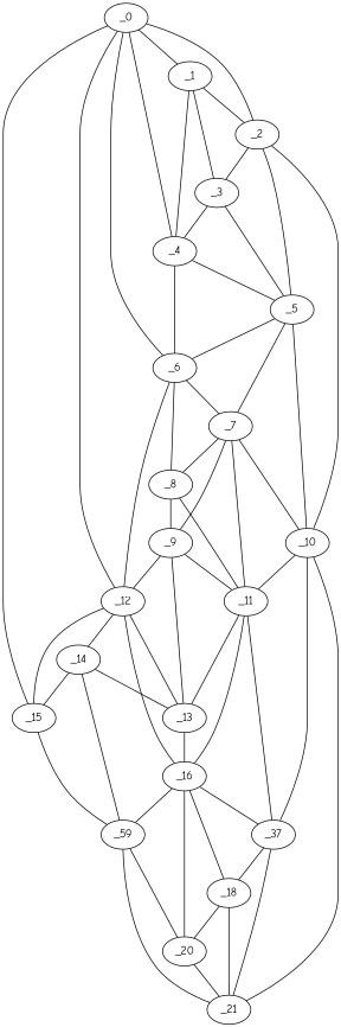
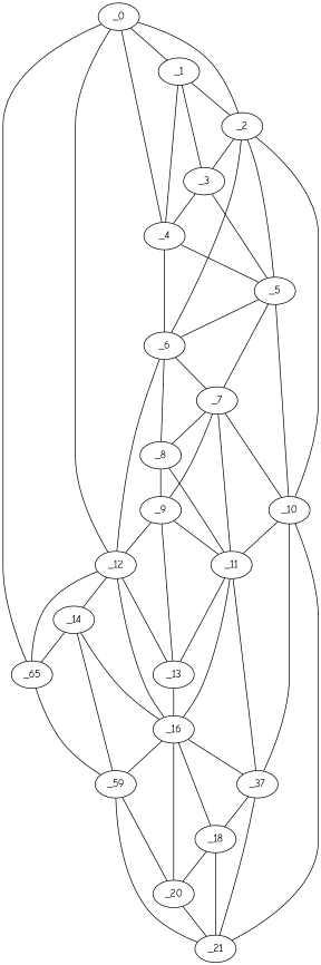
  graph {
    fontname="Comic Neue"
    node [fontname="Comic Neue" x=69 y=36]
    edge [fontname="Comic Neue" valence=2]
    _0 [x=7]
    _1 [x=26 y=26]
    _2 [x=33 y=15]
    _4 [x=42 y=34]
    _6 [x=59 y=45]
    _12 [x=82 y=85]
-   _15 [x=88 y=111]
+   _15 [x=88 y=111 label=_65]
    _3 [x=36 y=25]
    _5 [x=54 y=30]
    _10 [x=72 y=15]
    _7 [x=63 y=30]
    _8 [y=43]
    _13 [x=83 y=67]
    _16 [x=101 y=70]
    _14 [x=86 y=92]
    n16 [label=_59 x=120 y=93]
    _11 [x=80 y=38]
    n18 [label=_37 x=108]
    _21 [x=126 y=40]
    _9 [y=53]
    _18 [x=118 y=45]
    _20 [x=123 y=52]
    _0 -- _1
    _0 -- _2 [valence=1]
    _0 -- _4
-   _0 -- _6
+   _2 -- _6
    _0 -- _12 [valence=1]
    _0 -- _15 [valence=1]
    _1 -- _2
    _1 -- _4
    _1 -- _3
    _2 -- _3 [valence=1]
    _2 -- _5
    _2 -- _10 [valence=1]
    _4 -- _6
    _4 -- _5
    _6 -- _12
    _6 -- _7
    _6 -- _8
    _12 -- _15
    _12 -- _13 [valence=1]
    _12 -- _16 [valence=1]
    _12 -- _14
    _15 -- n16 [valence=1]
    _3 -- _4 [valence=1]
    _3 -- _5
    _5 -- _6
    _5 -- _10 [valence=1]
    _5 -- _7 [valence=1]
    _10 -- _11
    _10 -- n18
    _10 -- _21 [valence=1]
    _7 -- _10
    _7 -- _8
    _7 -- _11
    _7 -- _9 [valence=1]
    _8 -- _11
    _8 -- _9
    _13 -- _16
    _16 -- n16 [valence=1]
    _16 -- n18
    _16 -- _18
    _16 -- _20
    _14 -- _15
-   _14 -- _13
+   _14 -- _16
    _14 -- n16
    n16 -- _21 [valence=1]
    n16 -- _20 [valence=1]
    _11 -- _13
    _11 -- _16
    _11 -- n18
    n18 -- _21 [valence=1]
    n18 -- _18
    _9 -- _12
    _9 -- _13 [valence=1]
    _9 -- _11 [valence=1]
    _18 -- _21
    _18 -- _20
    _20 -- _21 [valence=1]
  }
